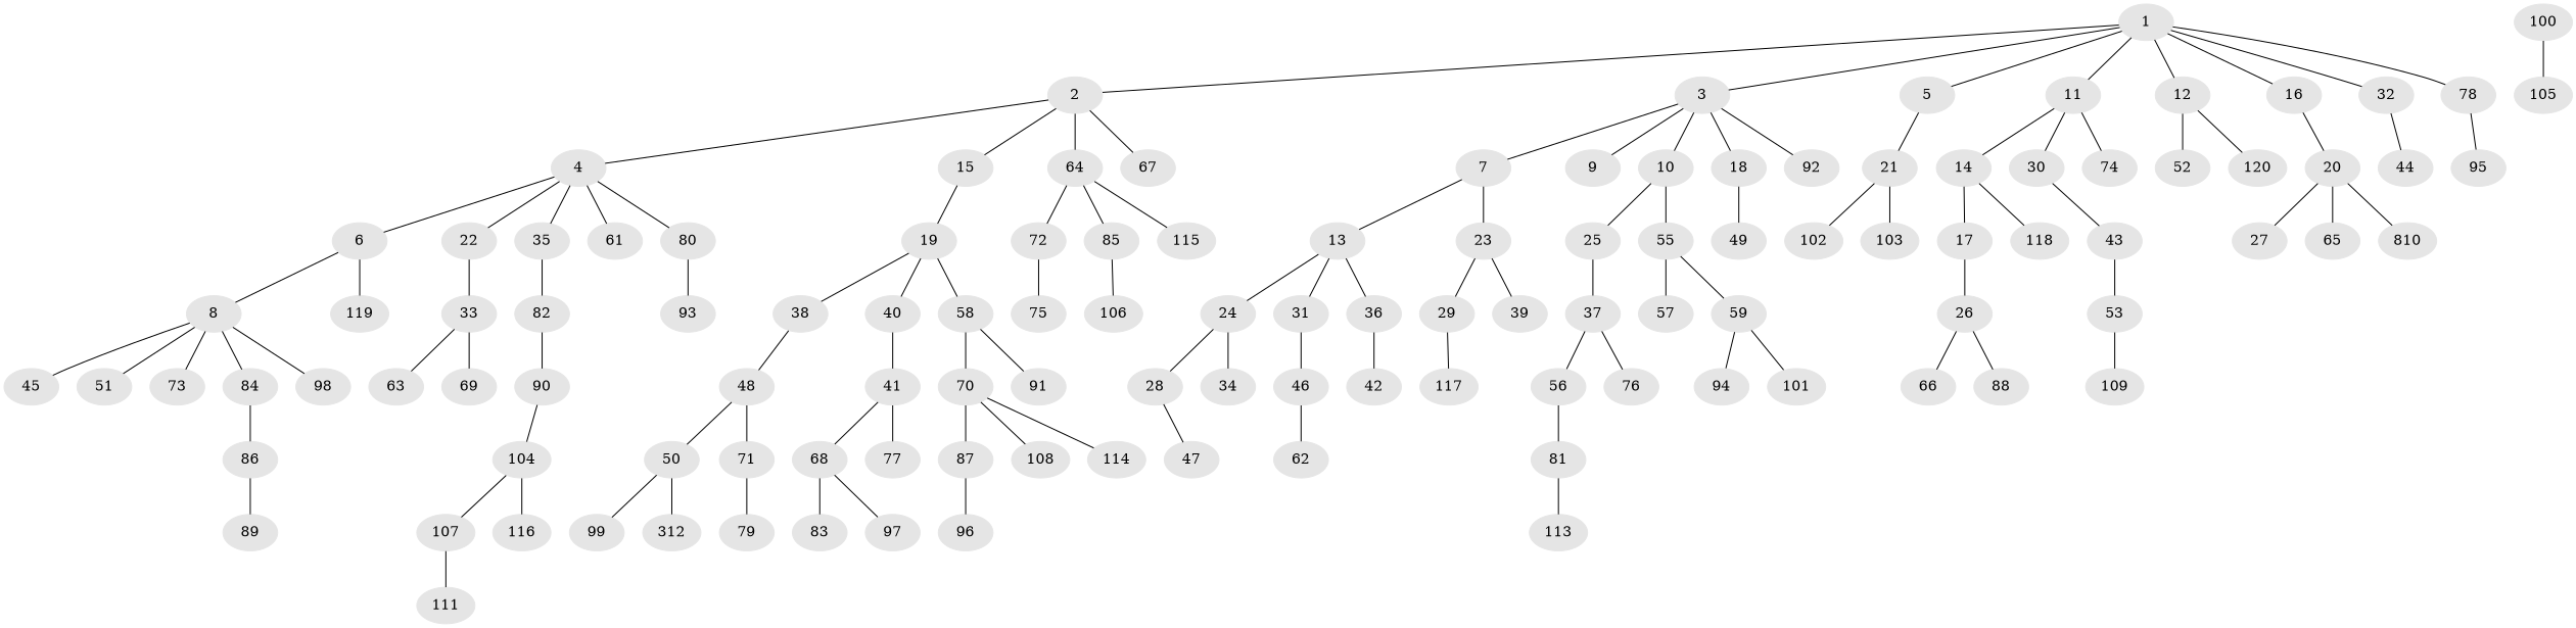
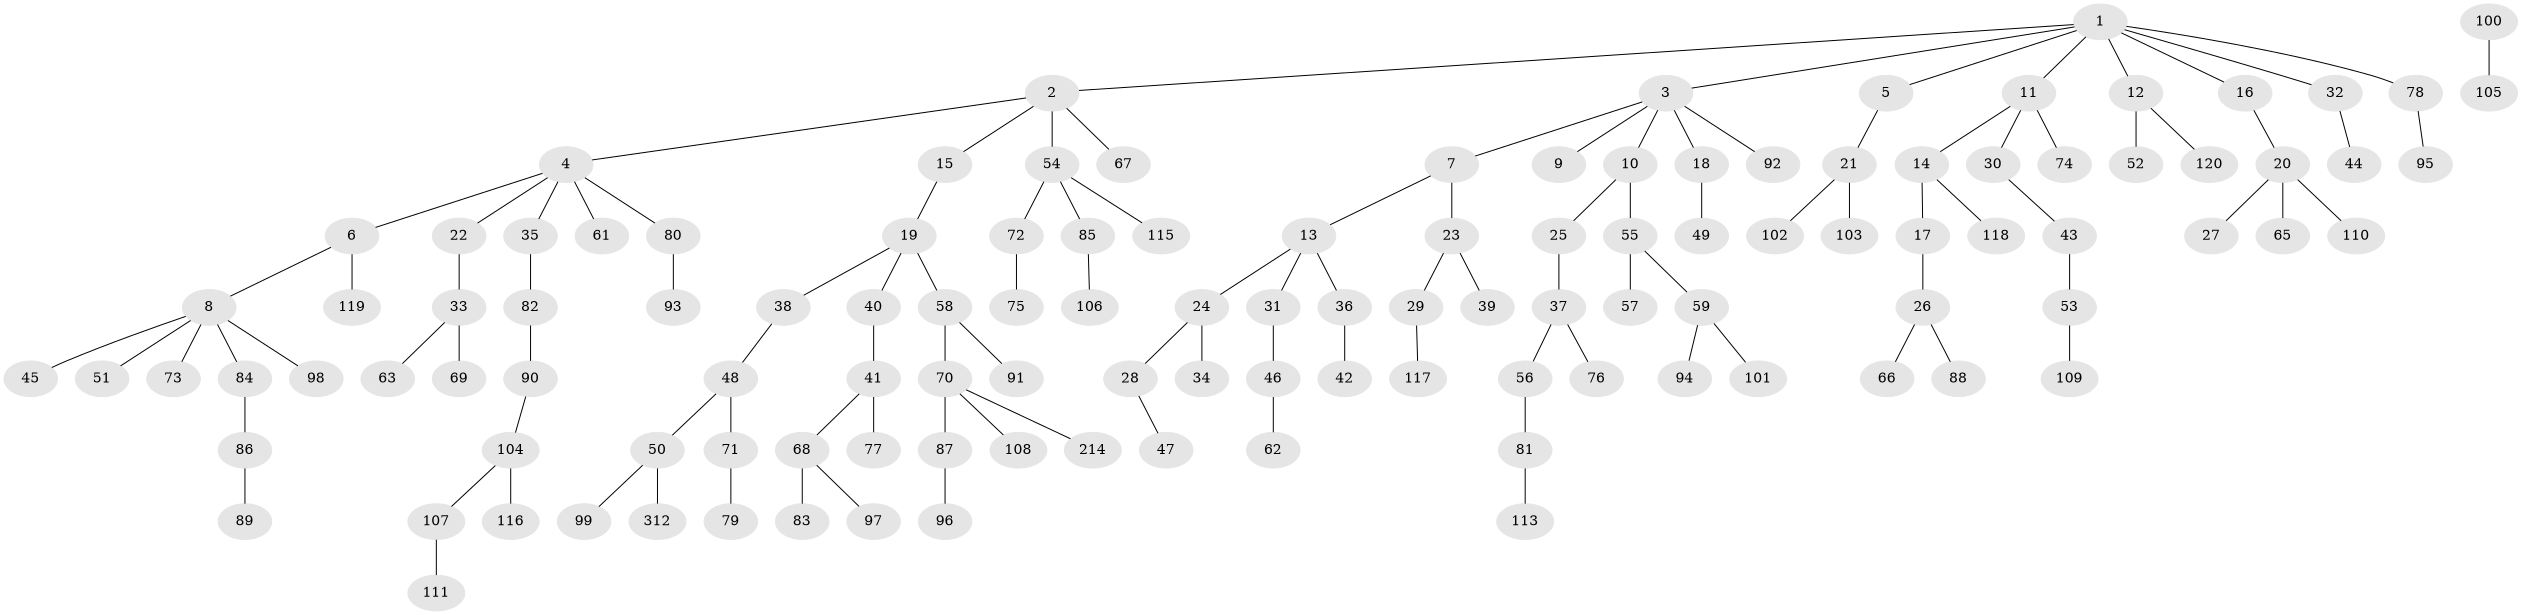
  graph {
    node [color=gray90 style=filled]
    1
    2
    3
    5
    11
    12
    16
    32
    78
    4
    15
-   54 [label=64]
+   54
    67
    7
    9
    10
    18
    92
    21
    14
    30
    74
    52
    120
    20
    44
    95
    6
    22
    35
    61
    80
    19
    72
    85
    115
    13
    23
    25
    55
    49
    8
    119
    33
    82
    93
    102
    103
    45
    51
    73
    84
    98
    24
    31
    36
    29
    39
    86
    37
    57
    59
    17
    118
    43
    28
    34
    46
    42
    26
    38
    40
    58
    27
    65
-   110 [label=810]
+   110
    66
    88
    48
    41
    70
    91
    63
    69
    117
    47
    56
    76
    53
    62
    90
    81
    50
    71
    68
    77
    83
    97
    109
    99
    n101 [label=312]
    79
    75
    106
    94
    101
    113
    87
    108
-   114
+   114 [label=214]
    100
    105
    96
    104
    89
    107
    116
    111
    1 -- 2
    1 -- 3
    1 -- 5
    1 -- 11
    1 -- 12
    1 -- 16
    1 -- 32
    1 -- 78
    2 -- 4
    2 -- 15
    2 -- 54
    2 -- 67
    3 -- 7
    3 -- 9
    3 -- 10
    3 -- 18
    3 -- 92
    5 -- 21
    11 -- 14
    11 -- 30
    11 -- 74
    12 -- 52
    12 -- 120
    16 -- 20
    32 -- 44
    78 -- 95
    4 -- 6
    4 -- 22
    4 -- 35
    4 -- 61
    4 -- 80
    15 -- 19
    54 -- 72
    54 -- 85
    54 -- 115
    7 -- 13
    7 -- 23
    10 -- 25
    10 -- 55
    18 -- 49
    21 -- 102
    21 -- 103
    14 -- 17
    14 -- 118
    30 -- 43
    20 -- 27
    20 -- 65
    20 -- 110
    6 -- 8
    6 -- 119
    22 -- 33
    35 -- 82
    80 -- 93
    19 -- 38
    19 -- 40
    19 -- 58
    72 -- 75
    85 -- 106
    13 -- 24
    13 -- 31
    13 -- 36
    23 -- 29
    23 -- 39
    25 -- 37
    55 -- 57
    55 -- 59
    8 -- 45
    8 -- 51
    8 -- 73
    8 -- 84
    8 -- 98
    33 -- 63
    33 -- 69
    82 -- 90
    84 -- 86
    24 -- 28
    24 -- 34
    31 -- 46
    36 -- 42
    29 -- 117
    86 -- 89
    37 -- 56
    37 -- 76
    59 -- 94
    59 -- 101
    17 -- 26
    43 -- 53
    28 -- 47
    46 -- 62
    26 -- 66
    26 -- 88
    38 -- 48
    40 -- 41
    58 -- 70
    58 -- 91
    48 -- 50
    48 -- 71
    41 -- 68
    41 -- 77
    70 -- 87
    70 -- 108
    70 -- 114
    56 -- 81
    53 -- 109
    90 -- 104
    81 -- 113
    50 -- 99
    50 -- n101
    71 -- 79
    68 -- 83
    68 -- 97
    87 -- 96
    100 -- 105
    104 -- 107
    104 -- 116
    107 -- 111
  }
